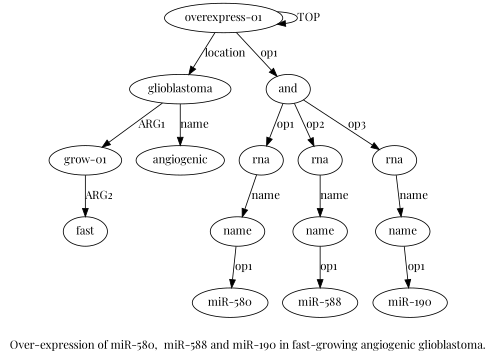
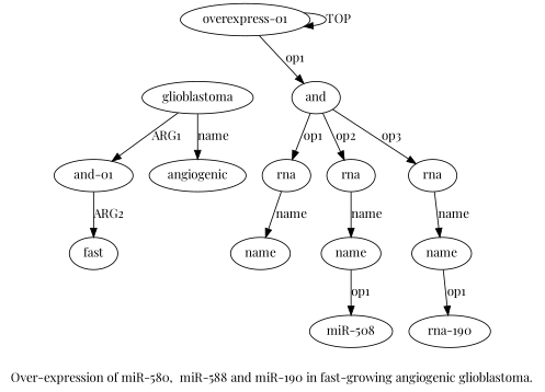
  digraph {
    fontname="Playfair Display"
    label="Over-expression of miR-580,  miR-588 and miR-190 in fast-growing angiogenic glioblastoma."
    node [color=black fontname="Playfair Display" gold_ind=-1 gold_label=rna test_ind=-1 test_label=rna]
    edge [color=black fontname="Playfair Display" gold_label=op1 test_label=op1]
    n1 [gold_ind=11 gold_label=fast label=fast test_ind=11 test_label=fast]
-   n2 [gold_ind=10 gold_label="grow-01" label="grow-01" test_ind=10 test_label="grow-01"]
+   n2 [gold_ind=10 gold_label="grow-01" label="and-01" test_ind=10 test_label="grow-01"]
    n3 [gold_ind=8 gold_label=glioblastoma label=glioblastoma test_ind=8 test_label=glioblastoma]
    n4 [gold_ind=9 gold_label=angiogenic label=angiogenic test_ind=9 test_label=angiogenic]
-   n5 [gold_label="miR-588" label="miR-588" test_label="miR-588"]
-   n6 [gold_label="miR-190" label="miR-190" test_label="miR-190"]
-   n7 [gold_label="miR-580" label="miR-580" test_label="miR-580"]
+   n5 [gold_label="miR-588" label="miR-508" test_label="miR-588"]
+   n6 [gold_label="miR-190" label="rna-190" test_label="miR-190"]
    n8 [gold_ind=1 gold_label=and label=and test_ind=1 test_label=and]
    n9 [gold_ind=2 label=rna test_ind=2]
    n10 [gold_ind=4 label=rna test_ind=4]
    n11 [gold_ind=6 label=rna test_ind=6]
    n12 [gold_ind=3 gold_label=name label=name test_ind=3 test_label=name]
    n13 [gold_ind=5 gold_label=name label=name test_ind=5 test_label=name]
    n14 [gold_ind=7 gold_label=name label=name test_ind=7 test_label=name]
    n15 [gold_ind=0 gold_label="overexpress-01" label="overexpress-01" test_ind=0 test_label="overexpress-01"]
    n2 -> n1 [gold_label=ARG2 label=ARG2 test_label=ARG2]
    n3 -> n2 [gold_label=ARG1 label=ARG1 test_label=ARG1]
    n3 -> n4 [gold_label=mod label=name test_label=mod]
    n8 -> n9 [label=op1]
    n8 -> n10 [gold_label=op2 label=op2 test_label=op2]
    n8 -> n11 [gold_label=op3 label=op3 test_label=op3]
    n9 -> n12 [gold_label=name label=name test_label=name]
    n10 -> n13 [gold_label=name label=name test_label=name]
    n11 -> n14 [gold_label=name label=name test_label=name]
-   n12 -> n7 [label=op1]
    n13 -> n5 [label=op1]
    n14 -> n6 [label=op1]
-   n15 -> n3 [gold_label=location label=location test_label=location]
    n15 -> n8 [gold_label=ARG1 label=op1 test_label=ARG1]
    n15 -> n15 [gold_label=TOP label=TOP test_label=TOP]
  }
